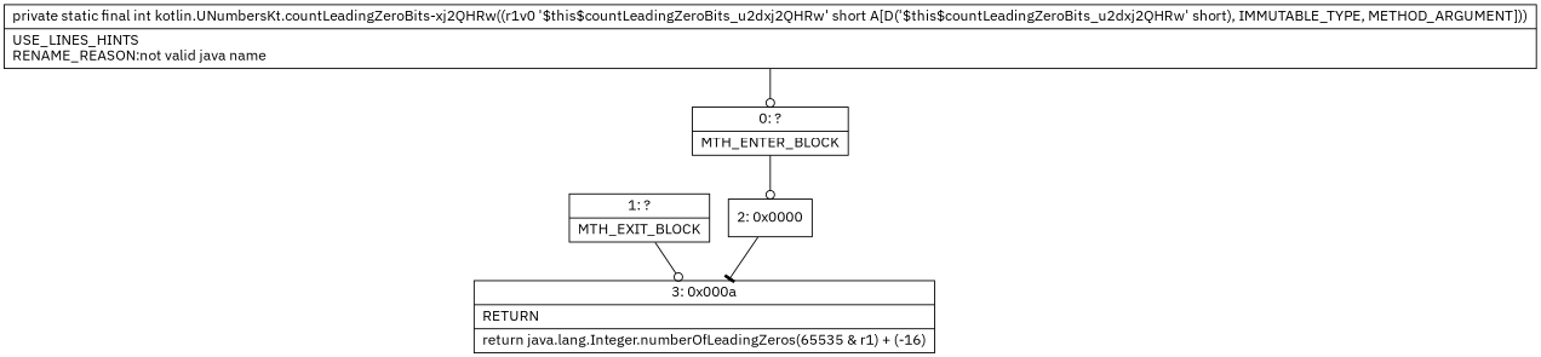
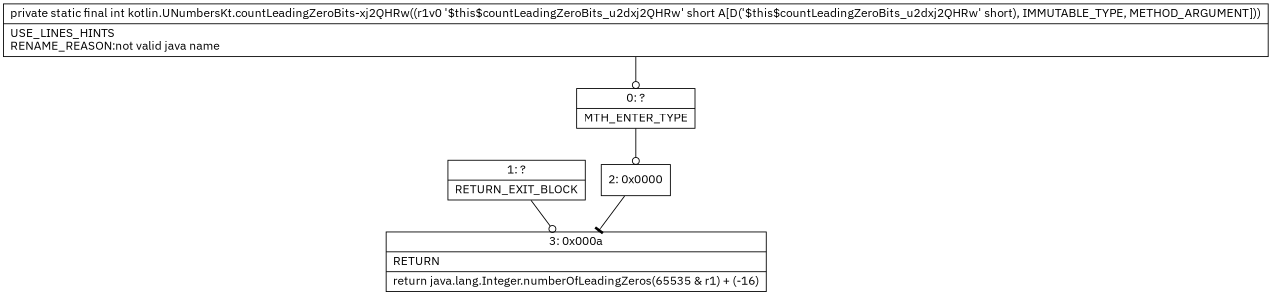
  digraph {
    fontname="IBM Plex Sans"
    node [fontname="IBM Plex Sans" shape=record]
    edge [arrowhead=odot fontname="IBM Plex Sans"]
-   n1 [label="{0\:\ ?|MTH_ENTER_BLOCK\l}"]
+   n1 [label="{0\:\ ?|MTH_ENTER_TYPE\l}"]
    n2 [label="{2\:\ 0x0000}"]
    n3 [label="{3\:\ 0x000a|RETURN\l|return java.lang.Integer.numberOfLeadingZeros(65535 & r1) + (\-16)\l}"]
-   n4 [label="{1\:\ ?|MTH_EXIT_BLOCK\l}"]
+   n4 [label="{1\:\ ?|RETURN_EXIT_BLOCK\l}"]
    n5 [label="{private static final int kotlin.UNumbersKt.countLeadingZeroBits\-xj2QHRw((r1v0 '$this$countLeadingZeroBits_u2dxj2QHRw' short A[D('$this$countLeadingZeroBits_u2dxj2QHRw' short), IMMUTABLE_TYPE, METHOD_ARGUMENT]))  | USE_LINES_HINTS\lRENAME_REASON:not valid java name\l}"]
    n1 -> n2
    n2 -> n3 [arrowhead=tee]
    n4 -> n3
    n5 -> n1
  }
